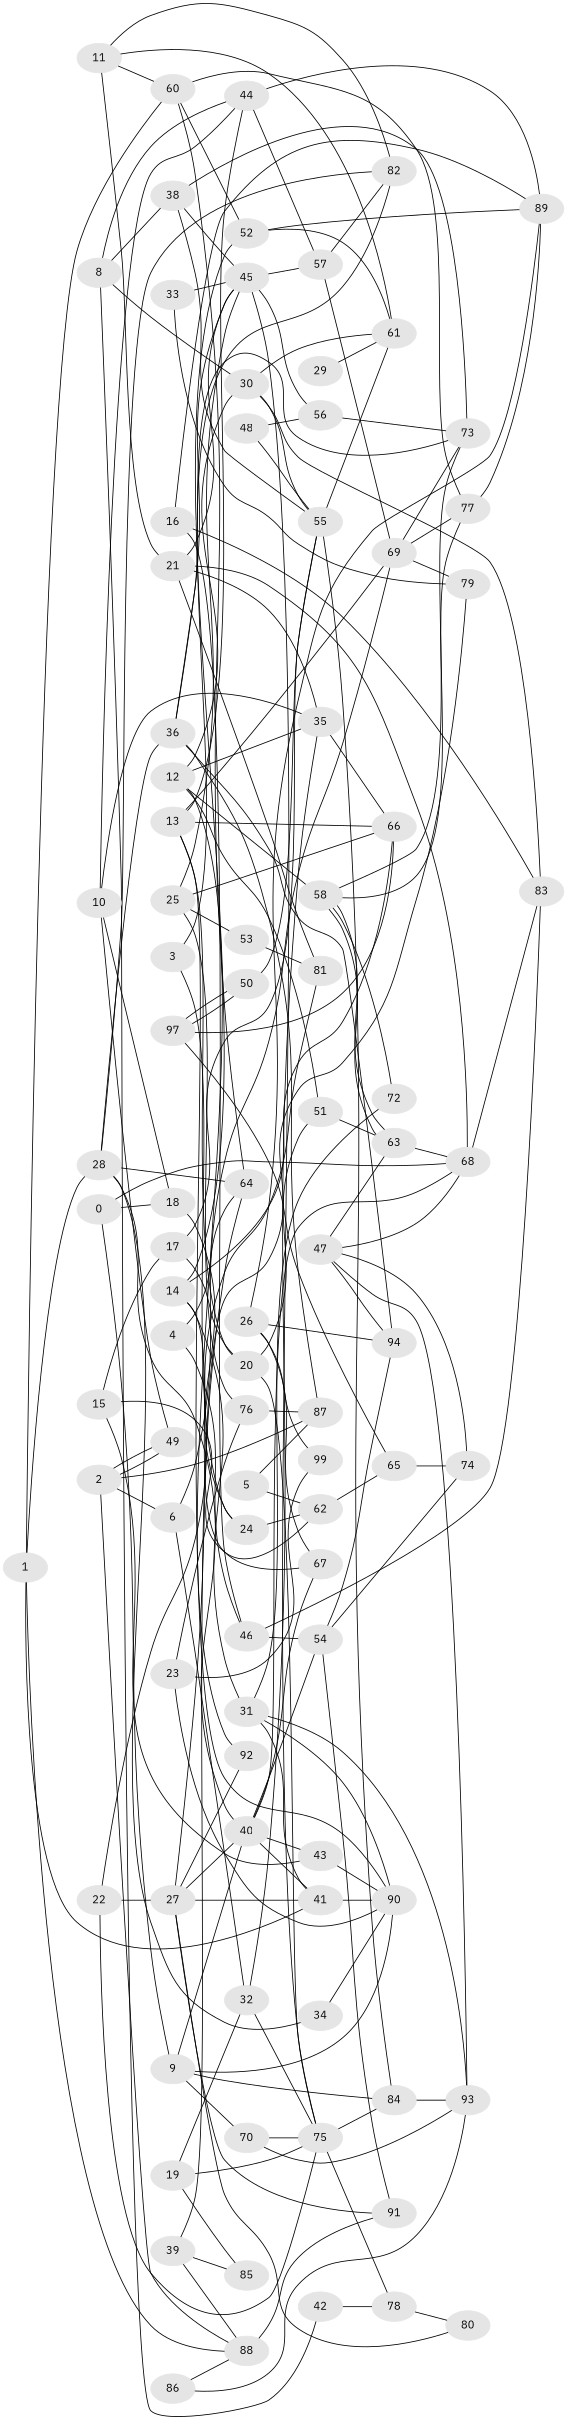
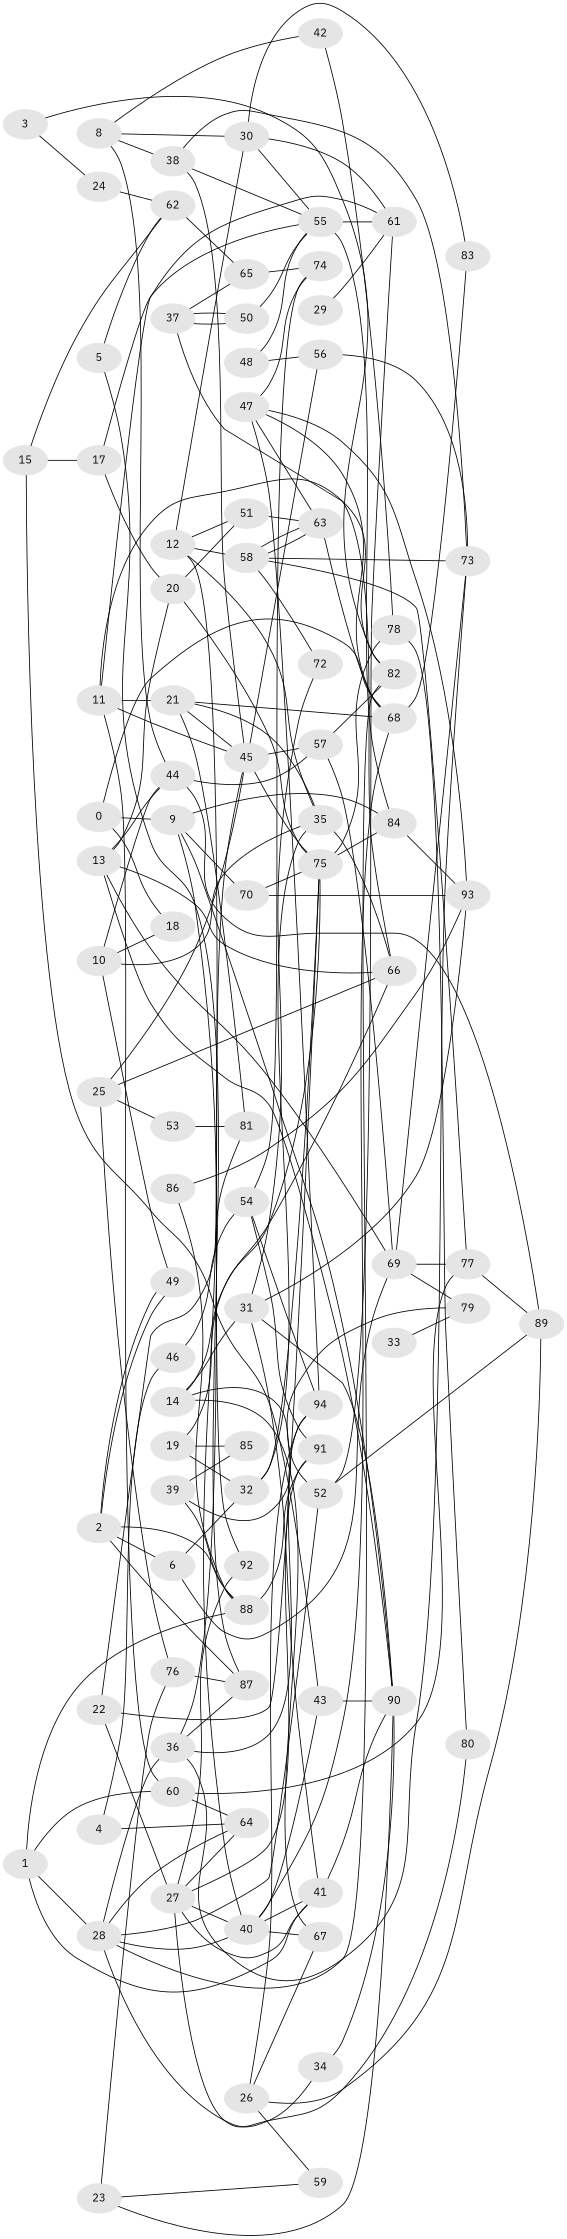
  graph {
    fontname="IBM Plex Sans"
    rankdir=LR
    node [color=gray90 fontname="IBM Plex Sans" style=filled]
    edge [fontname="IBM Plex Sans"]
    1
    28
    41
    60
    88
    82
    64
    40
    52
    34
    36
    90
    77
    91
    2
    6
    49
    87
    32
    69
    3
    24
    62
    4
    46
    83
    54
    5
    65
    35
    75
    79
    73
    n34 [label=0]
    9
    18
    68
    70
    84
    8
    30
    38
    42
    44
    61
    55
    45
    78
    89
    57
    67
    43
    93
    10
    66
    11
    21
    81
    12
    51
    58
    92
    63
    72
    13
    20
    14
    31
    15
    17
-   16
    19
    85
    56
    22
    27
    80
    23
-   59 [label=99]
+   59
    76
    25
    53
    26
    94
    29
    33
-   37 [label=97]
+   37
    50
    74
    39
    47
    48
    86
    1 -- 28
    1 -- 41
    1 -- 60
    1 -- 88
    28 -- 82
    28 -- 64
    28 -- 40
-   60 -- 52
+   28 -- 52
    28 -- 34
    28 -- 36
    41 -- 90
    60 -- 64
    60 -- 77
    88 -- 91
    40 -- 41
-   40 -- 54
    40 -- 68
    40 -- 67
    40 -- 43
    52 -- 61
    52 -- 89
    34 -- 90
    36 -- 87
    36 -- 73
    36 -- 45
    36 -- 94
    77 -- 89
    2 -- 88
    2 -- 6
    2 -- 49
    2 -- 49
    2 -- 87
    6 -- 32
    6 -- 69
    32 -- 35
    32 -- 75
    69 -- 77
    69 -- 79
    69 -- 73
    3 -- 82
    3 -- 24
    24 -- 62
    62 -- 65
    4 -- 64
    4 -- 46
-   46 -- 83
    46 -- 54
    54 -- 91
    54 -- 94
    54 -- 74
    5 -- 87
    5 -- 62
    65 -- 74
    35 -- 66
    75 -- 84
    75 -- 78
    n34 -- 9
    n34 -- 18
    n34 -- 68
    9 -- 40
    9 -- 90
    9 -- 70
    9 -- 84
-   18 -- 24
    68 -- 83
    70 -- 75
    70 -- 93
    84 -- 93
    8 -- 30
    8 -- 38
    8 -- 42
    8 -- 44
    30 -- 83
    30 -- 61
    30 -- 55
    38 -- 73
    38 -- 55
    38 -- 45
    42 -- 78
    44 -- 89
    44 -- 57
    55 -- 84
    55 -- 61
    45 -- 75
    45 -- 57
    45 -- 56
    78 -- 80
    57 -- 82
    57 -- 69
    43 -- 90
    10 -- 49
    10 -- 35
    10 -- 18
    10 -- 44
    11 -- 60
    11 -- 82
    11 -- 61
    11 -- 21
    21 -- 35
    21 -- 68
    21 -- 45
    21 -- 81
    12 -- 35
    12 -- 30
    12 -- 51
    12 -- 58
    12 -- 92
    51 -- 63
    58 -- 77
    58 -- 73
    58 -- 63
    58 -- 63
    58 -- 72
    63 -- 68
    13 -- 90
    13 -- 69
    13 -- 44
    13 -- 66
    13 -- 20
    20 -- 75
    20 -- 51
    14 -- 52
    14 -- 67
    14 -- 66
    14 -- 31
    31 -- 41
    31 -- 90
    31 -- 93
    31 -- 72
    15 -- 62
    15 -- 43
    15 -- 17
    17 -- 55
    17 -- 20
-   16 -- 46
-   16 -- 83
-   16 -- 89
    19 -- 32
    19 -- 75
    19 -- 85
    56 -- 73
    22 -- 75
    22 -- 81
    22 -- 27
    27 -- 41
    27 -- 64
    27 -- 40
    27 -- 91
    27 -- 92
    27 -- 80
    23 -- 90
    23 -- 59
    23 -- 76
    76 -- 87
    25 -- 45
    25 -- 66
    25 -- 76
    25 -- 53
    53 -- 81
    26 -- 89
    26 -- 67
    26 -- 59
    26 -- 94
    29 -- 61
    33 -- 79
-   33 -- 45
+   11 -- 45
    37 -- 65
    37 -- 66
    37 -- 50
    37 -- 50
    50 -- 55
    39 -- 88
    39 -- 79
    39 -- 85
    47 -- 68
    47 -- 93
    47 -- 63
    47 -- 94
    47 -- 74
    48 -- 55
    48 -- 56
    86 -- 88
    86 -- 93
  }
